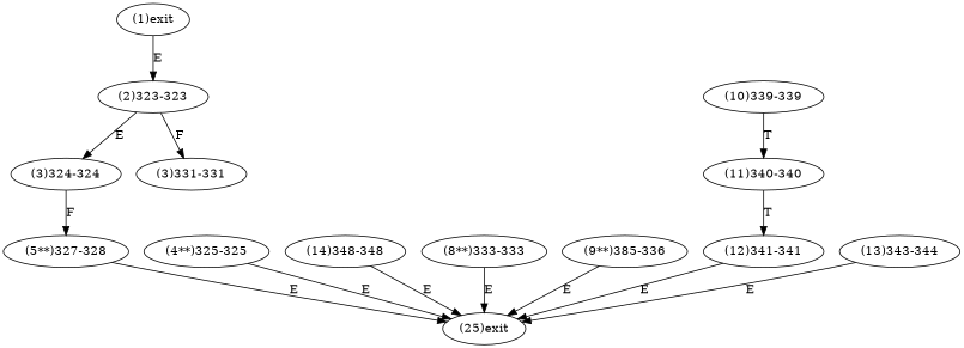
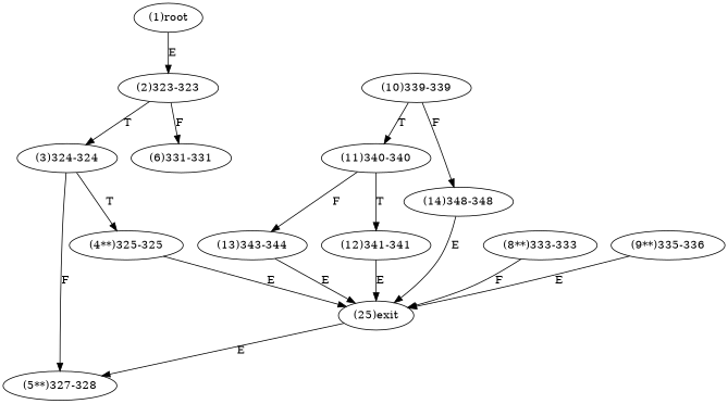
  digraph {
-   n1 [label="(1)exit"]
+   n1 [label="(1)root"]
    n2 [label="(2)323-323"]
    n3 [label="(3)324-324"]
-   n4 [label="(3)331-331"]
+   n4 [label="(6)331-331"]
    n5 [label="(4**)325-325"]
    n6 [label="(5**)327-328"]
    n7 [label="(25)exit"]
    n8 [label="(10)339-339"]
    n9 [label="(11)340-340"]
    n10 [label="(14)348-348"]
    n11 [label="(8**)333-333"]
-   n12 [label="(9**)385-336"]
+   n12 [label="(9**)335-336"]
    n13 [label="(12)341-341"]
    n14 [label="(13)343-344"]
    n1 -> n2 [label=E]
-   n2 -> n3 [label=E]
+   n2 -> n3 [label=T]
    n2 -> n4 [label=F]
+   n3 -> n5 [label=T]
    n3 -> n6 [label=F]
    n5 -> n7 [label=E]
-   n6 -> n7 [label=E]
+   n7 -> n6 [label=E]
    n8 -> n9 [label=T]
+   n8 -> n10 [label=F]
    n9 -> n13 [label=T]
+   n9 -> n14 [label=F]
    n10 -> n7 [label=E]
-   n11 -> n7 [label=E]
+   n11 -> n7 [label=F]
    n12 -> n7 [label=E]
    n13 -> n7 [label=E]
    n14 -> n7 [label=E]
  }
